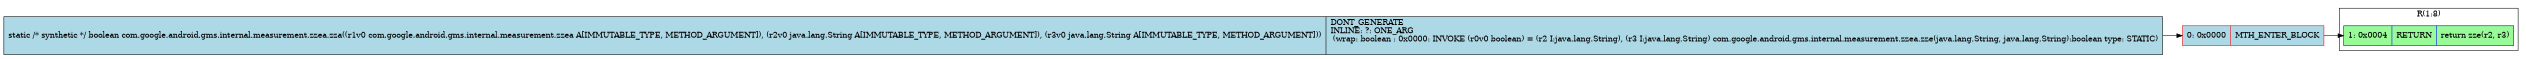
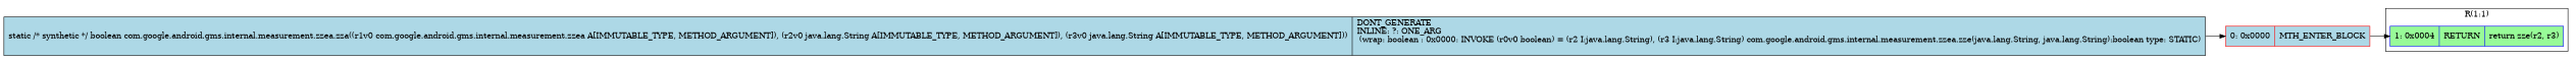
  digraph {
    rankdir=LR
    node [shape=record style=filled fillcolor=lightblue]
    n1 [color=blue label="{1\:\ 0x0004|RETURN\l|return zze(r2, r3)\l}" fillcolor=palegreen]
    n2 [color=red label="{0\:\ 0x0000|MTH_ENTER_BLOCK\l}"]
    n3 [label="{static \/* synthetic *\/ boolean com.google.android.gms.internal.measurement.zzea.zza((r1v0 com.google.android.gms.internal.measurement.zzea A[IMMUTABLE_TYPE, METHOD_ARGUMENT]), (r2v0 java.lang.String A[IMMUTABLE_TYPE, METHOD_ARGUMENT]), (r3v0 java.lang.String A[IMMUTABLE_TYPE, METHOD_ARGUMENT]))  | DONT_GENERATE\lINLINE: ?: ONE_ARG  \l  (wrap: boolean : 0x0000: INVOKE  (r0v0 boolean) = (r2 I:java.lang.String), (r3 I:java.lang.String) com.google.android.gms.internal.measurement.zzea.zze(java.lang.String, java.lang.String):boolean type: STATIC)\l\l}"]
    subgraph cluster_1 {
-     label="R(1:8)"
+     label="R(1:1)"
      n1
    }
    n2 -> n1
    n3 -> n2
  }
